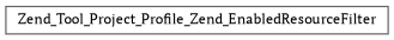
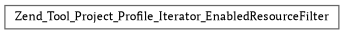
  digraph {
    rankdir=LR
    fontname="PT Serif"
-   n1 [color=gray40 fillcolor=white fontname="PT Serif" fontsize=10 height=0.2 label=Zend_Tool_Project_Profile_Zend_EnabledResourceFilter shape=record style=filled width=0.4]
+   n1 [color=gray40 fillcolor=white fontname="PT Serif" fontsize=10 height=0.2 label=Zend_Tool_Project_Profile_Iterator_EnabledResourceFilter shape=record style=filled width=0.4]
  }
